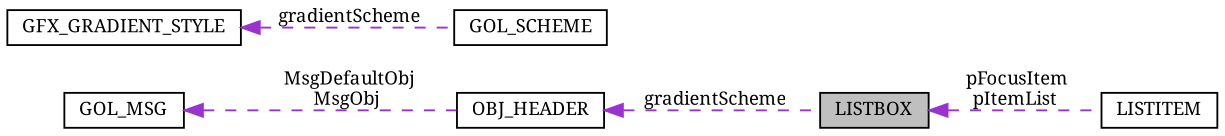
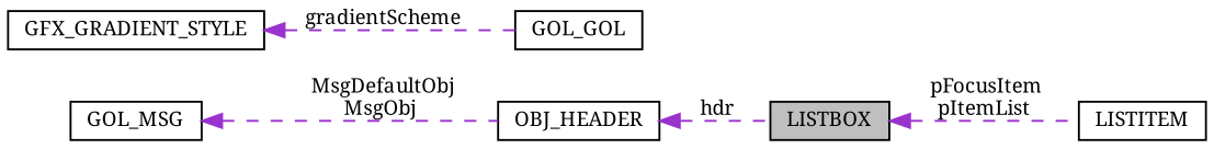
  digraph {
    fontname="Noto Serif"
    rankdir=LR
    node [color=black fillcolor=white fontname="Noto Serif" fontsize=10 shape=record style=filled]
    edge [color=darkorchid3 dir=back fontname="Noto Serif" fontsize=10 labelfontname=Helvetica labelfontsize=10 style=dashed]
    n1 [fillcolor=grey75 fontcolor=black height=0.2 label=LISTBOX width=0.4]
    n2 [height=0.2 label=LISTITEM width=0.4]
    n3 [height=0.2 label=OBJ_HEADER width=0.4]
    n4 [height=0.2 label=GOL_MSG width=0.4]
-   n5 [height=0.2 label=GOL_SCHEME width=0.4]
+   n5 [height=0.2 label=GOL_GOL width=0.4]
    n6 [height=0.2 label=GFX_GRADIENT_STYLE width=0.4]
    n1 -> n2 [label=" pFocusItem\npItemList"]
-   n3 -> n1 [label=" gradientScheme"]
+   n3 -> n1 [label=" hdr"]
    n4 -> n3 [label=" MsgDefaultObj\nMsgObj"]
    n6 -> n5 [label=" gradientScheme"]
  }
